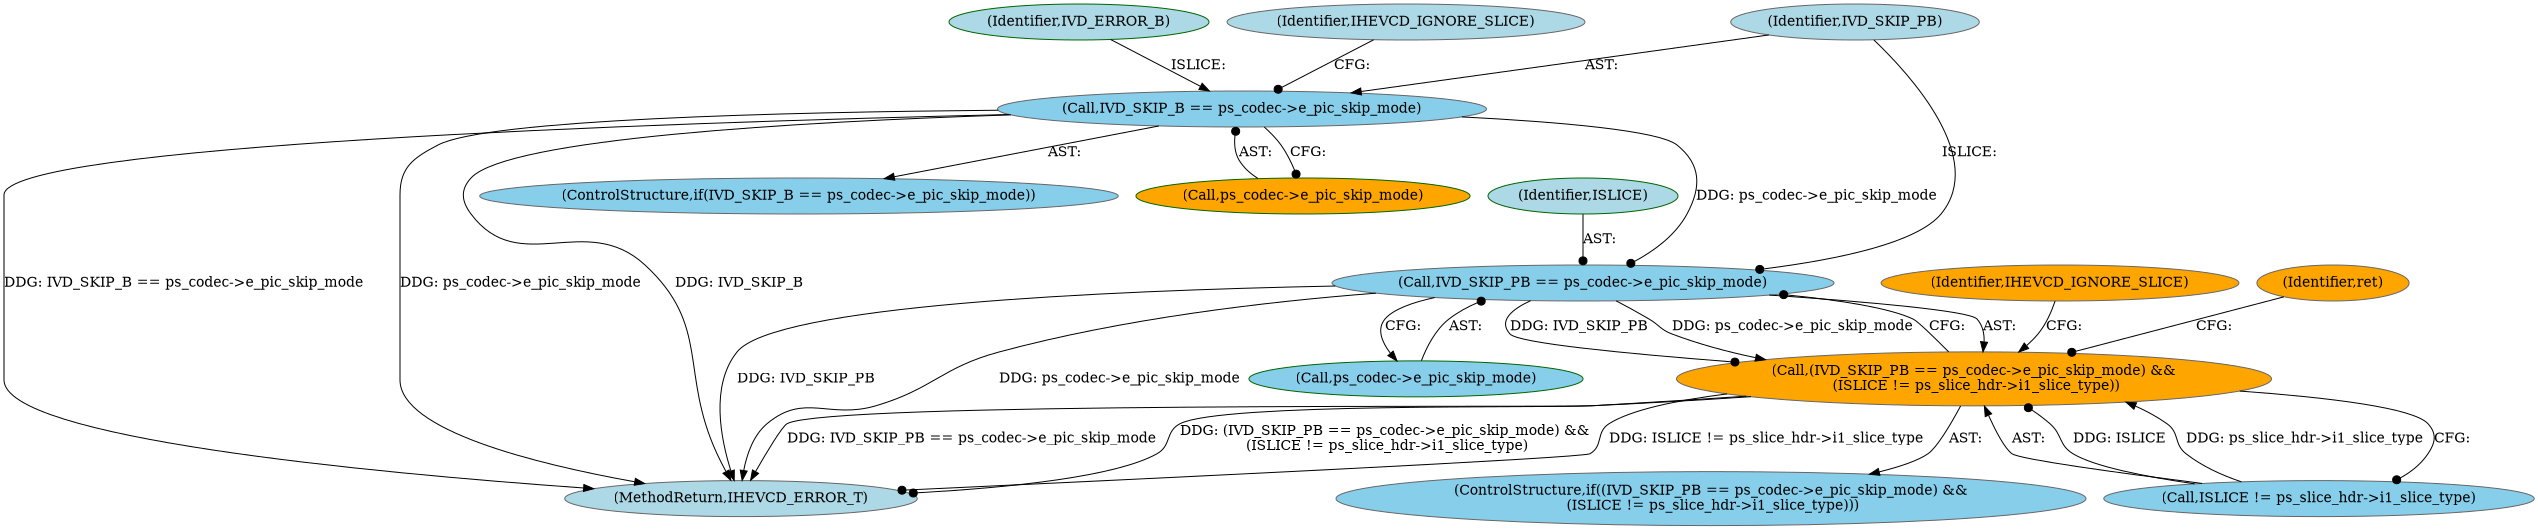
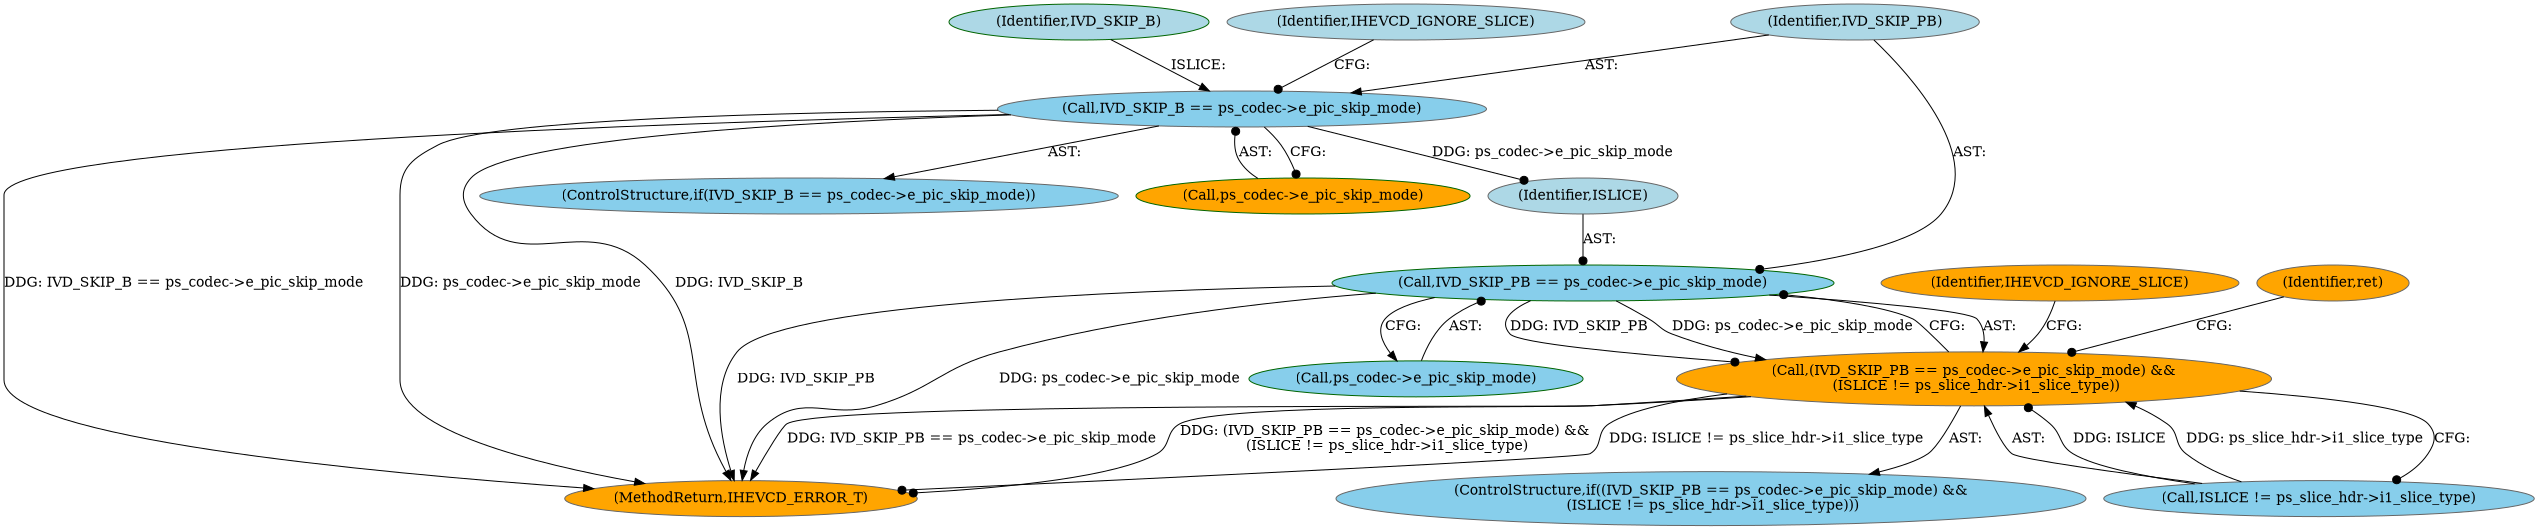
  digraph {
    node [color=gray40 fillcolor=skyblue style=filled]
    edge [arrowhead=normal]
-   n1 [label="(Call,IVD_SKIP_PB == ps_codec->e_pic_skip_mode)"]
+   n1 [color=darkgreen label="(Call,IVD_SKIP_PB == ps_codec->e_pic_skip_mode)"]
    n2 [fillcolor=orange label="(Call,(IVD_SKIP_PB == ps_codec->e_pic_skip_mode) &&\n (ISLICE != ps_slice_hdr->i1_slice_type))"]
    n3 [color=darkgreen label="(Call,ps_codec->e_pic_skip_mode)"]
-   n4 [fillcolor=lightblue label="(MethodReturn,IHEVCD_ERROR_T)"]
+   n4 [fillcolor=orange label="(MethodReturn,IHEVCD_ERROR_T)"]
    n5 [label="(ControlStructure,if((IVD_SKIP_PB == ps_codec->e_pic_skip_mode) &&\n (ISLICE != ps_slice_hdr->i1_slice_type)))"]
    n6 [label="(Call,ISLICE != ps_slice_hdr->i1_slice_type)"]
    n7 [label="(Call,IVD_SKIP_B == ps_codec->e_pic_skip_mode)"]
    n8 [label="(ControlStructure,if(IVD_SKIP_B == ps_codec->e_pic_skip_mode))"]
    n9 [color=darkgreen fillcolor=orange label="(Call,ps_codec->e_pic_skip_mode)"]
-   n10 [color=darkgreen fillcolor=lightblue label="(Identifier,IVD_ERROR_B)"]
+   n10 [color=darkgreen fillcolor=lightblue label="(Identifier,IVD_SKIP_B)"]
    n11 [fillcolor=orange label="(Identifier,IHEVCD_IGNORE_SLICE)"]
    n12 [fillcolor=lightblue label="(Identifier,IVD_SKIP_PB)"]
-   n13 [color=darkgreen fillcolor=lightblue label="(Identifier,ISLICE)"]
+   n13 [fillcolor=lightblue label="(Identifier,ISLICE)"]
    n14 [fillcolor=orange label="(Identifier,ret)"]
    n15 [fillcolor=lightblue label="(Identifier,IHEVCD_IGNORE_SLICE)"]
    n1 -> n2 [label="AST: "]
    n1 -> n2 [arrowhead=dot label="DDG: IVD_SKIP_PB"]
    n1 -> n2 [label="DDG: ps_codec->e_pic_skip_mode"]
    n1 -> n3 [label="CFG: "]
    n1 -> n4 [label="DDG: IVD_SKIP_PB"]
    n1 -> n4 [label="DDG: ps_codec->e_pic_skip_mode"]
    n2 -> n1 [arrowhead=dot label="CFG: "]
    n2 -> n4 [label="DDG: IVD_SKIP_PB == ps_codec->e_pic_skip_mode"]
    n2 -> n4 [arrowhead=dot label="DDG: (IVD_SKIP_PB == ps_codec->e_pic_skip_mode) &&\n (ISLICE != ps_slice_hdr->i1_slice_type)"]
    n2 -> n4 [arrowhead=dot label="DDG: ISLICE != ps_slice_hdr->i1_slice_type"]
    n2 -> n5 [label="AST: "]
    n2 -> n6 [arrowhead=dot label="CFG: "]
    n3 -> n1 [arrowhead=dot label="AST: "]
    n6 -> n2 [label="AST: "]
    n6 -> n2 [arrowhead=dot label="DDG: ISLICE"]
    n6 -> n2 [label="DDG: ps_slice_hdr->i1_slice_type"]
-   n7 -> n1 [arrowhead=dot label="DDG: ps_codec->e_pic_skip_mode"]
+   n7 -> n13 [arrowhead=dot label="DDG: ps_codec->e_pic_skip_mode"]
    n7 -> n4 [label="DDG: IVD_SKIP_B == ps_codec->e_pic_skip_mode"]
    n7 -> n4 [label="DDG: ps_codec->e_pic_skip_mode"]
    n7 -> n4 [label="DDG: IVD_SKIP_B"]
    n7 -> n8 [label="AST: "]
    n7 -> n9 [arrowhead=dot label="CFG: "]
    n9 -> n7 [arrowhead=dot label="AST: "]
    n10 -> n7 [label="ISLICE: "]
    n11 -> n2 [label="CFG: "]
-   n12 -> n1 [arrowhead=dot label="ISLICE: "]
+   n12 -> n1 [arrowhead=dot label="AST: "]
    n12 -> n7 [label="AST: "]
    n13 -> n1 [arrowhead=dot label="AST: "]
    n14 -> n2 [arrowhead=dot label="CFG: "]
    n15 -> n7 [arrowhead=dot label="CFG: "]
  }
